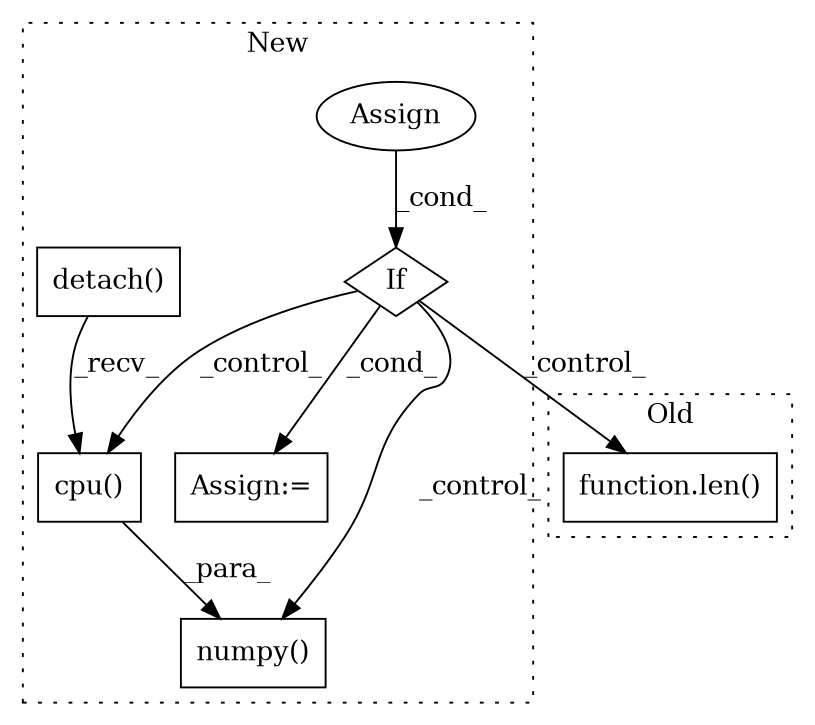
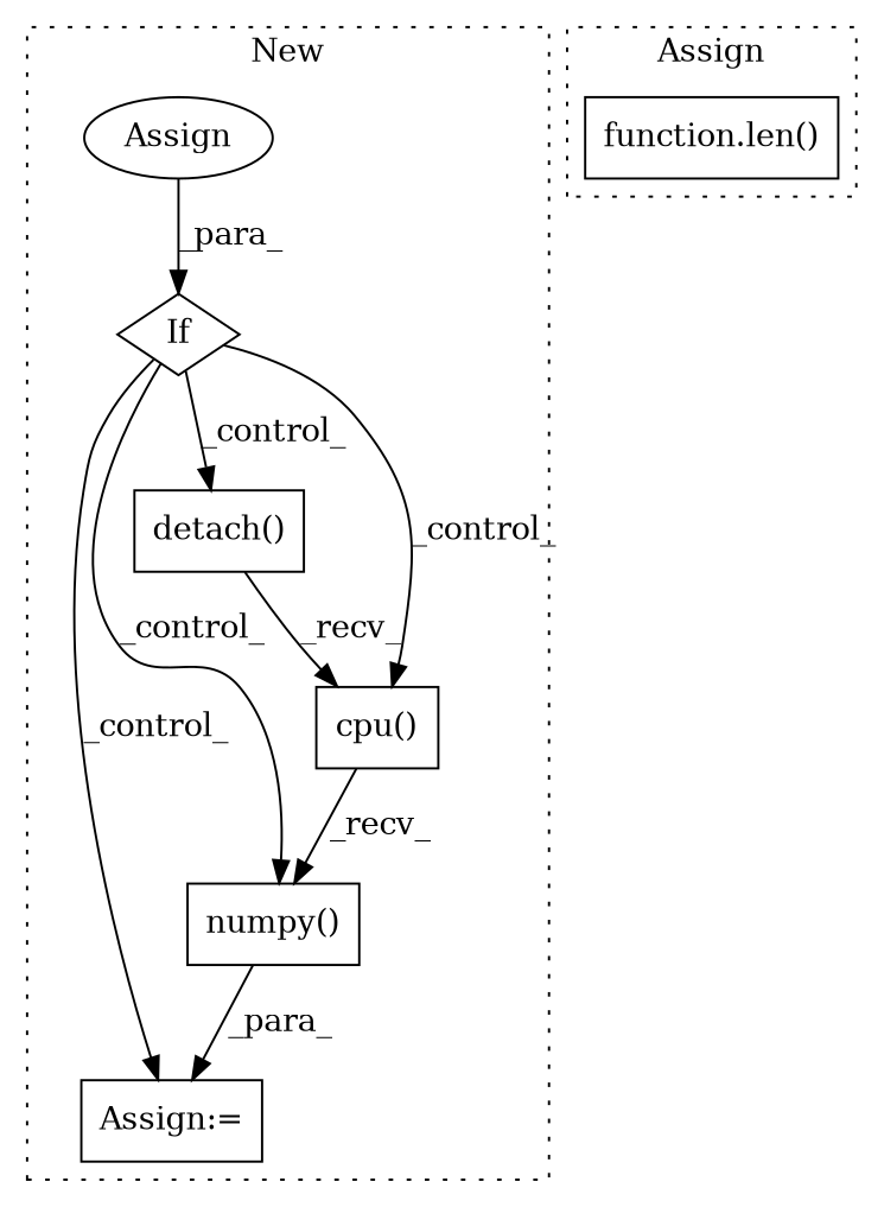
  digraph {
    node [a=75 l=13 s=3373 shape=box]
    n1 [label="detach()"]
    n2 [a=68 l=3 label="Assign:=" s=3370]
    n3 [l=27 label="numpy()"]
    n4 [l=19 label="cpu()"]
    n5 [a=87 label=Assign s=2714 shape=ellipse]
    n6 [a=96 l=3 label=If s=2711 shape=diamond]
    n7 [l="4,1" label="function.len()" s="1413,1428"]
    subgraph cluster_1 {
      label=New
      style=dotted
      n1
      n2
      n3
      n4
      n5
      n6
    }
    subgraph cluster_2 {
-     label=Old
+     label=Assign
      style=dotted
      n7
    }
    n1 -> n4 [label=_recv_]
-   n4 -> n3 [label=_para_]
-   n5 -> n6 [label=_cond_]
-   n6 -> n7 [label=_control_]
-   n6 -> n2 [label=_cond_]
+   n3 -> n2 [label=_para_]
+   n4 -> n3 [label=_recv_]
+   n5 -> n6 [label=_para_]
+   n6 -> n1 [label=_control_]
+   n6 -> n2 [label=_control_]
    n6 -> n3 [label=_control_]
    n6 -> n4 [label=_control_]
  }
